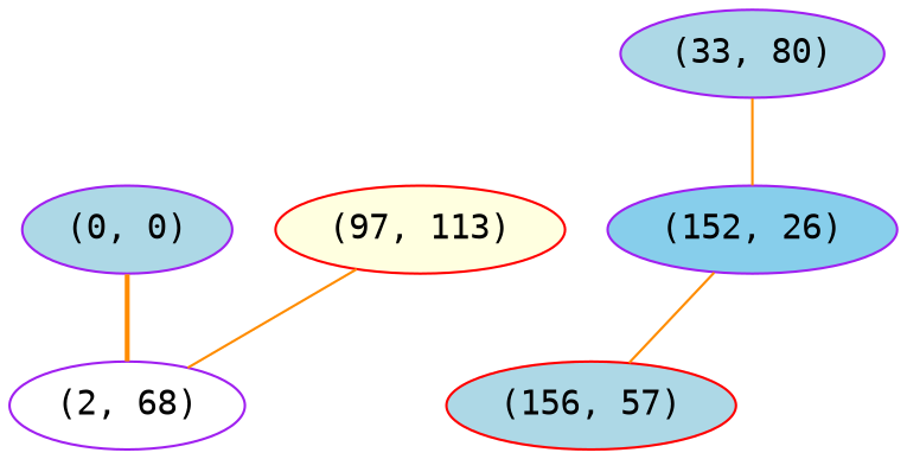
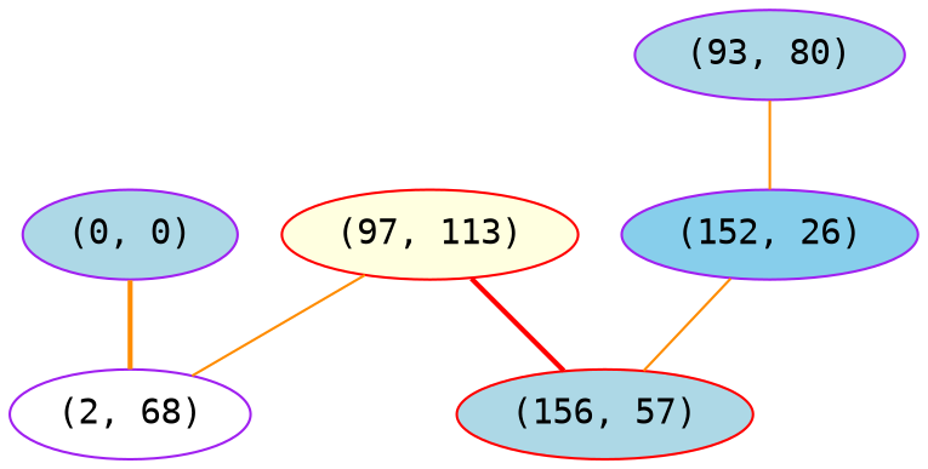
  graph {
    fontname="DejaVu Sans Mono"
    node [color=purple fillcolor=lightblue fontname="DejaVu Sans Mono" style=filled]
    edge [color=darkorange fontname="DejaVu Sans Mono" style=solid weight=1]
    "(2, 68)" [fillcolor=white]
    "(0, 0)"
    "(152, 26)" [fillcolor=skyblue]
-   "(33, 80)"
+   "(33, 80)" [label="(93, 80)"]
    "(156, 57)" [color=red]
    "(97, 113)" [color=red fillcolor=lightyellow]
    "(0, 0)" -- "(2, 68)" [style=bold weight=4]
    "(152, 26)" -- "(156, 57)"
    "(33, 80)" -- "(152, 26)" [weight=2]
    "(97, 113)" -- "(2, 68)"
+   "(97, 113)" -- "(156, 57)" [color=red style=bold]
  }
